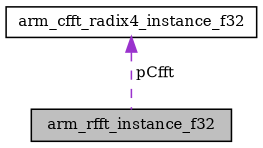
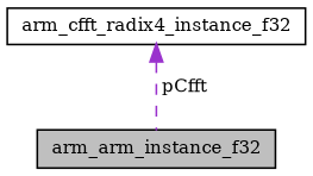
  digraph {
    fontname="DejaVu Serif"
    node [color=black fontname="DejaVu Serif" fontsize=10 shape=record style=filled]
-   n1 [fillcolor=grey75 fontcolor=black height=0.2 label=arm_rfft_instance_f32 width=0.4]
+   n1 [fillcolor=grey75 fontcolor=black height=0.2 label=arm_arm_instance_f32 width=0.4]
    n2 [fillcolor=white height=0.2 label=arm_cfft_radix4_instance_f32 width=0.4]
    n2 -> n1 [color=darkorchid3 dir=back fontname="DejaVu Serif" fontsize=10 label=" pCfft" labelfontname=Helvetica labelfontsize=10 style=dashed]
  }
